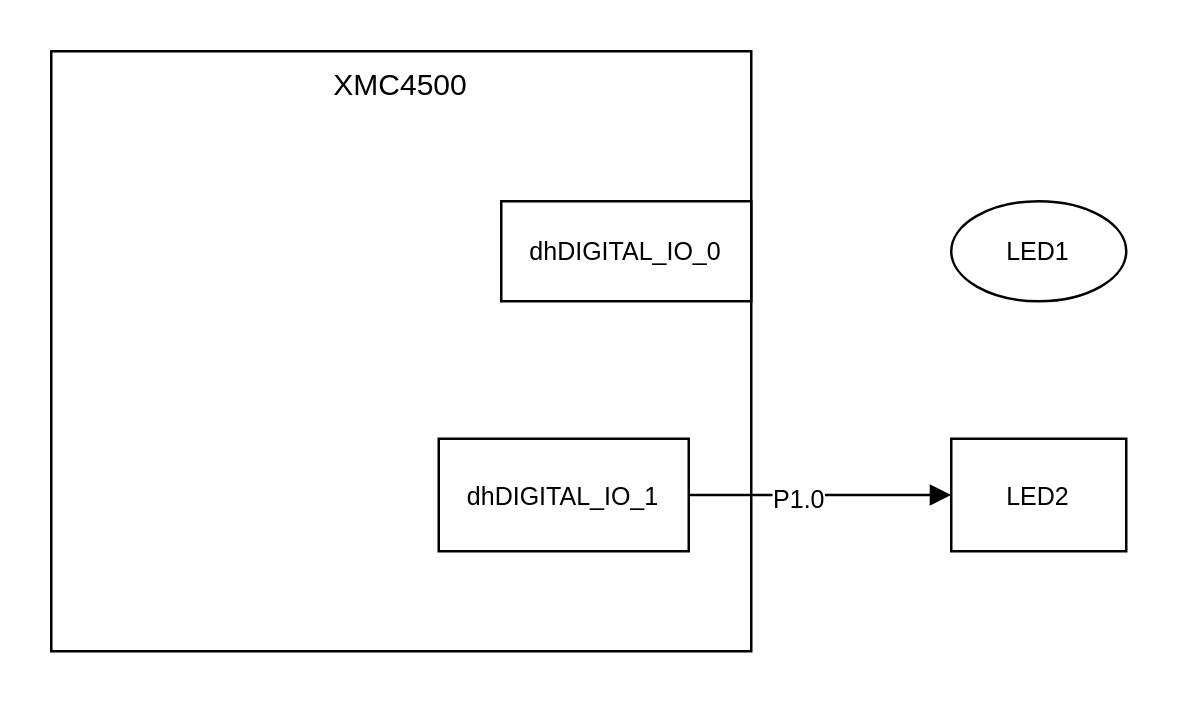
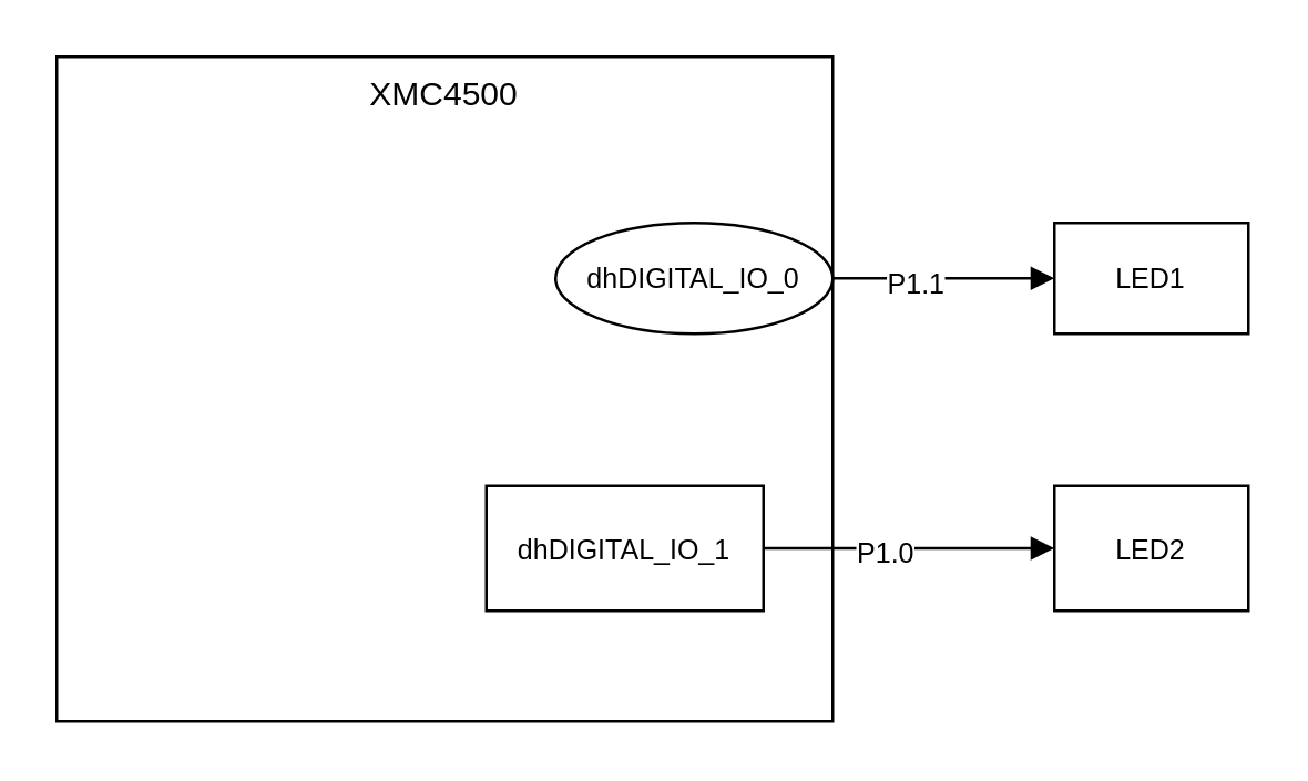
  <mxCell id="0" />
  <mxCell id="1" parent="0" />
  <mxCell id="2" value="XMC4500" style="whiteSpace=wrap;html=1;strokeColor=#000000;strokeWidth=1;fillColor=none;fontSize=12;align=center;verticalAlign=top;" parent="1" vertex="1"><mxGeometry x="20" y="20" width="280" height="240" as="geometry" /></mxCell>
- <mxCell id="3" value="dhDIGITAL_IO_0" style="whiteSpace=wrap;html=1;strokeColor=#000000;strokeWidth=1;fillColor=none;fontSize=10;align=center;" parent="1" vertex="1"><mxGeometry x="200" y="80" width="100" height="40" as="geometry" /></mxCell>
+ <mxCell id="3" value="dhDIGITAL_IO_0" style="ellipse;whiteSpace=wrap;html=1;strokeColor=#000000;strokeWidth=1;fillColor=none;fontSize=10;align=center;" parent="1" vertex="1"><mxGeometry x="200" y="80" width="100" height="40" as="geometry" /></mxCell>
  <mxCell id="4" value="dhDIGITAL_IO_1" style="whiteSpace=wrap;html=1;strokeColor=#000000;strokeWidth=1;fillColor=none;fontSize=10;align=center;" parent="1" vertex="1"><mxGeometry x="175" y="175" width="100" height="45" as="geometry" /></mxCell>
- <mxCell id="5" value="LED1" style="ellipse;whiteSpace=wrap;html=1;strokeColor=#000000;strokeWidth=1;fillColor=none;fontSize=10;align=center;" parent="1" vertex="1"><mxGeometry x="380" y="80" width="70" height="40" as="geometry" /></mxCell>
+ <mxCell id="5" value="LED1" style="whiteSpace=wrap;html=1;strokeColor=#000000;strokeWidth=1;fillColor=none;fontSize=10;align=center;" parent="1" vertex="1"><mxGeometry x="380" y="80" width="70" height="40" as="geometry" /></mxCell>
  <mxCell id="6" value="LED2" style="whiteSpace=wrap;html=1;strokeColor=#000000;strokeWidth=1;fillColor=none;fontSize=10;align=center;" parent="1" vertex="1"><mxGeometry x="380" y="175" width="70" height="45" as="geometry" /></mxCell>
+ <mxCell id="7" value="" style="endArrow=block;html=1;strokeWidth=1;fontSize=10;exitX=1;exitY=0.5;entryX=0;entryY=0.5;endFill=1;" parent="1" source="3" target="5" edge="1"><mxGeometry x="456" y="195" width="50" height="50" as="geometry"><mxPoint x="8" y="-30" as="sourcePoint" /><mxPoint x="58" y="-80" as="targetPoint" /></mxGeometry></mxCell>
+ <mxCell id="8" value="P1.1" style="text;html=1;resizable=0;points=[];align=center;verticalAlign=middle;labelBackgroundColor=#ffffff;fontSize=10;" parent="7" vertex="1" connectable="0"><mxGeometry relative="1" as="geometry"><mxPoint x="-11" y="1" as="offset" /></mxGeometry></mxCell>
  <mxCell id="9" value="" style="endArrow=block;html=1;strokeWidth=1;fontSize=10;exitX=1;exitY=0.5;entryX=0;entryY=0.5;endFill=1;" parent="1" source="4" target="6" edge="1"><mxGeometry x="456" y="290" width="50" height="50" as="geometry"><mxPoint x="318" y="230" as="sourcePoint" /><mxPoint x="368" y="180" as="targetPoint" /></mxGeometry></mxCell>
  <mxCell id="10" value="P1.0" style="text;html=1;resizable=0;points=[];align=center;verticalAlign=middle;labelBackgroundColor=#ffffff;fontSize=10;" parent="9" vertex="1" connectable="0"><mxGeometry relative="1" as="geometry"><mxPoint x="-10" y="1" as="offset" /></mxGeometry></mxCell>
